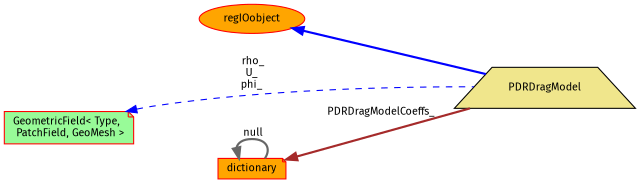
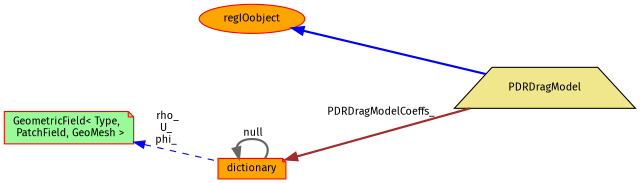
  digraph {
    fontname="Fira Sans"
    rankdir=LR
    node [color=red fillcolor=orange fontname="Fira Sans" fontsize=10 shape=note style=filled]
    edge [color=blue dir=back fontname="Fira Sans" fontsize=10 labelfontname=Helvetica labelfontsize=10 style=bold]
    n1 [color=black fillcolor=khaki fontcolor=black height=0.2 label=PDRDragModel shape=trapezium width=0.4]
    n2 [height=0.2 label=regIOobject shape=ellipse width=0.4]
    n3 [height=0.2 label=dictionary width=0.4]
    n4 [fillcolor=palegreen height=0.2 label="GeometricField\< Type,\l PatchField, GeoMesh \>" width=0.4]
    n2 -> n1
    n3 -> n1 [color=brown label=" PDRDragModelCoeffs_"]
    n3 -> n3 [color=gray40 label=" null"]
-   n4 -> n1 [label=" rho_\nU_\nphi_" style=dashed]
+   n4 -> n3 [label=" rho_\nU_\nphi_" style=dashed]
  }
